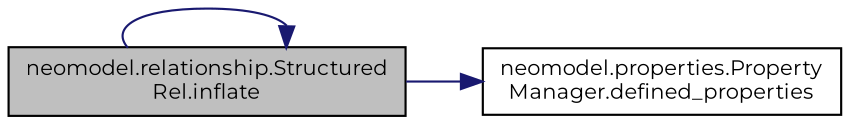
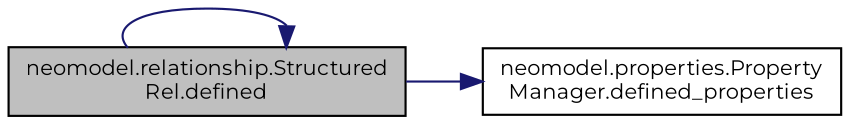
  digraph {
    rankdir=LR
    fontname=Montserrat
    node [color=black fontname=Montserrat fontsize=10 shape=record style=filled]
    edge [color=midnightblue fontname=Montserrat fontsize=10 labelfontname=Helvetica labelfontsize=10 style=solid]
-   n1 [fillcolor=grey75 fontcolor=black height=0.2 label="neomodel.relationship.Structured\lRel.inflate" width=0.4]
+   n1 [fillcolor=grey75 fontcolor=black height=0.2 label="neomodel.relationship.Structured\lRel.defined" width=0.4]
    n2 [fillcolor=white height=0.2 label="neomodel.properties.Property\lManager.defined_properties" width=0.4]
    n1 -> n1
    n1 -> n2
  }
